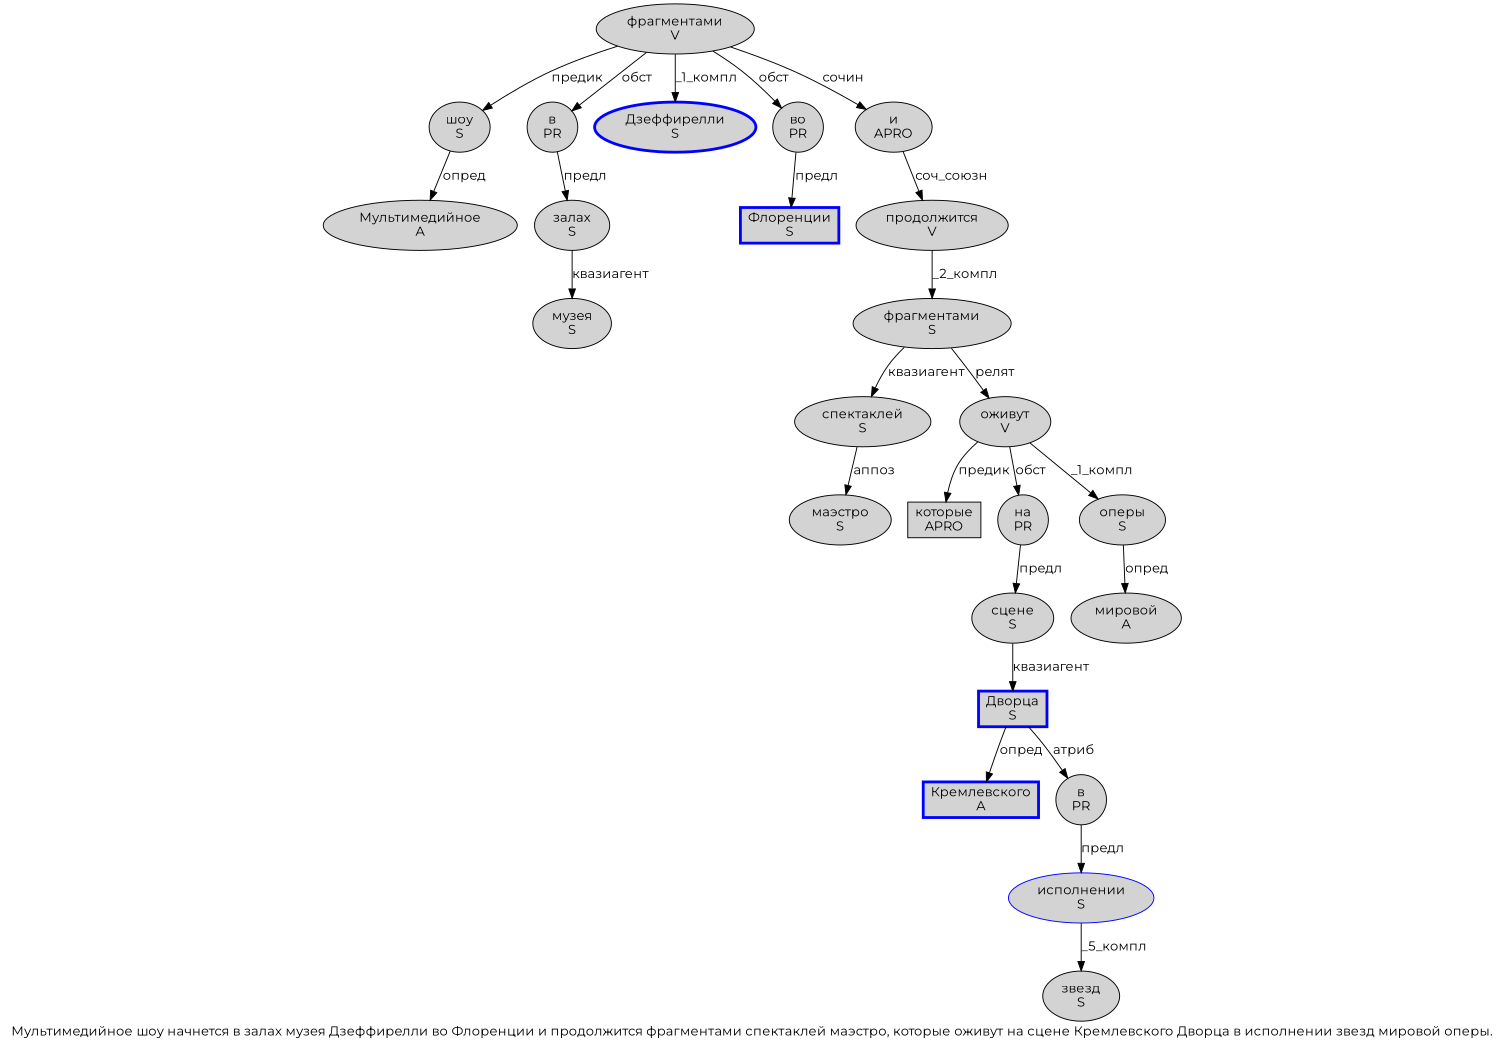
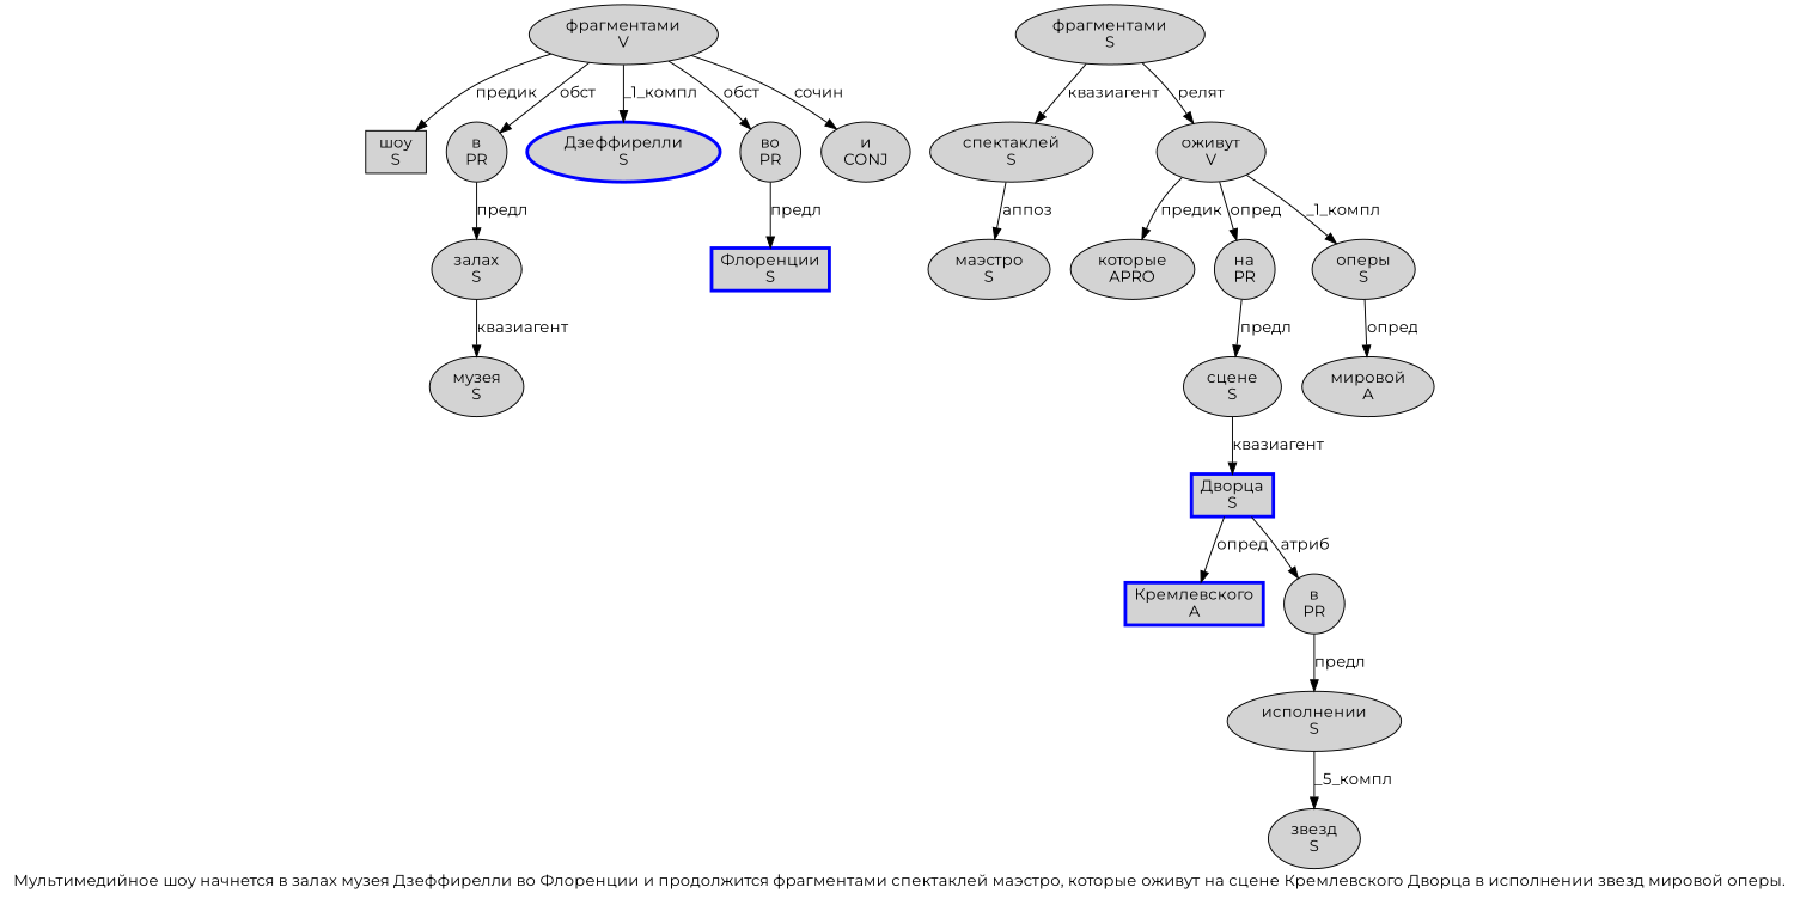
  digraph {
    fontname=Montserrat
    label="Мультимедийное шоу начнется в залах музея Дзеффирелли во Флоренции и продолжится фрагментами спектаклей маэстро, которые оживут на сцене Кремлевского Дворца в исполнении звезд мировой оперы."
    node [fillcolor=lightgray fontname=Montserrat penwidth=1 shape=ellipse style=filled]
    edge [fontname=Montserrat]
-   n1 [label="Мультимедийное\nA"]
-   n2 [label="шоу\nS"]
+   n2 [label="шоу\nS" shape=box]
    n3 [label="фрагментами\nV"]
    n4 [label="в\nPR"]
    n5 [color=blue label="Дзеффирелли\nS" penwidth=3]
    n6 [label="во\nPR"]
-   n7 [label="и\nAPRO"]
+   n7 [label="и\nCONJ"]
    n8 [label="залах\nS"]
    n9 [color=blue label="Флоренции\nS" penwidth=3 shape=box]
-   n10 [label="продолжится\nV"]
    n11 [label="музея\nS"]
    n12 [label="фрагментами\nS"]
    n13 [label="спектаклей\nS"]
    n14 [label="оживут\nV"]
    n15 [label="маэстро\nS"]
-   n16 [label="которые\nAPRO" shape=box]
+   n16 [label="которые\nAPRO"]
    n17 [label="на\nPR"]
    n18 [label="оперы\nS"]
    n19 [label="сцене\nS"]
    n20 [label="мировой\nA"]
    n21 [color=blue label="Дворца\nS" penwidth=3 shape=box]
    n22 [color=blue label="Кремлевского\nA" penwidth=3 shape=box]
    n23 [label="в\nPR"]
-   n24 [label="исполнении\nS" color=blue]
+   n24 [label="исполнении\nS"]
    n25 [label="звезд\nS"]
-   n2 -> n1 [label="опред"]
    n3 -> n2 [label="предик"]
    n3 -> n4 [label="обст"]
    n3 -> n5 [label="_1_компл"]
    n3 -> n6 [label="обст"]
    n3 -> n7 [label="сочин"]
    n4 -> n8 [label="предл"]
    n6 -> n9 [label="предл"]
-   n7 -> n10 [label="соч_союзн"]
    n8 -> n11 [label="квазиагент"]
-   n10 -> n12 [label="_2_компл"]
    n12 -> n13 [label="квазиагент"]
    n12 -> n14 [label="релят"]
    n13 -> n15 [label="аппоз"]
    n14 -> n16 [label="предик"]
-   n14 -> n17 [label="обст"]
+   n14 -> n17 [label="опред"]
    n14 -> n18 [label="_1_компл"]
    n17 -> n19 [label="предл"]
    n18 -> n20 [label="опред"]
    n19 -> n21 [label="квазиагент"]
    n21 -> n22 [label="опред"]
    n21 -> n23 [label="атриб"]
    n23 -> n24 [label="предл"]
    n24 -> n25 [label="_5_компл"]
  }
